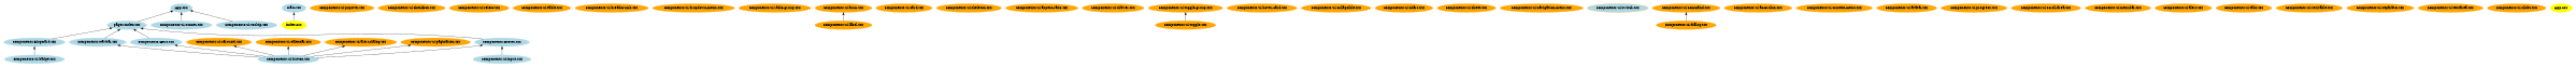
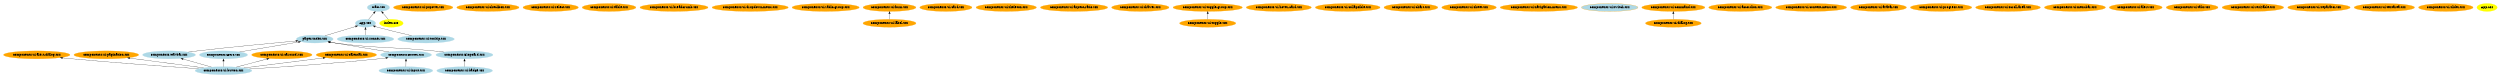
  strict digraph {
    node [color=orange style=filled]
    edge [dir=back]
    "App.tsx" [color=lightblue]
    "pages/Index.tsx" [color=lightblue]
    "components/ui/sonner.tsx" [color=lightblue]
    "components/ui/tooltip.tsx" [color=lightblue]
    "components/BlogCard.tsx" [color=lightblue]
    "components/Navbar.tsx" [color=lightblue]
    "components/Hero.tsx" [color=lightblue]
    "components/Footer.tsx" [color=lightblue]
    "main.tsx" [color=lightblue]
    "index.css" [color=yellow]
    "components/ui/badge.tsx" [color=lightblue]
    "components/ui/button.tsx" [color=lightblue]
    "components/ui/input.tsx" [color=lightblue]
    "components/ui/popover.tsx"
    "components/ui/checkbox.tsx"
    "components/ui/select.tsx"
    "components/ui/table.tsx"
    "components/ui/breadcrumb.tsx"
    "components/ui/dropdown-menu.tsx"
    "components/ui/radio-group.tsx"
    "components/ui/form.tsx"
    "components/ui/label.tsx"
    "components/ui/card.tsx"
    "components/ui/skeleton.tsx"
    "components/ui/aspect-ratio.tsx"
    "components/ui/drawer.tsx"
    "components/ui/toggle-group.tsx"
    "components/ui/toggle.tsx"
    "components/ui/hover-card.tsx"
    "components/ui/collapsible.tsx"
    "components/ui/chart.tsx"
    "components/ui/sheet.tsx"
    "components/ui/navigation-menu.tsx"
    "components/ui/switch.tsx" [fillcolor=lightblue]
    "components/ui/command.tsx"
    "components/ui/dialog.tsx"
    "components/ui/accordion.tsx"
    "components/ui/context-menu.tsx"
    "components/ui/avatar.tsx"
    "components/ui/progress.tsx"
    "components/ui/carousel.tsx"
    "components/ui/calendar.tsx"
    "components/ui/scroll-area.tsx"
    "components/ui/menubar.tsx"
    "components/ui/alert-dialog.tsx"
    "components/ui/alert.tsx"
    "components/ui/tabs.tsx"
    "components/ui/resizable.tsx"
    "components/ui/separator.tsx"
    "components/ui/textarea.tsx"
    "components/ui/slider.tsx"
    "components/ui/pagination.tsx"
    "App.css" [color=yellow]
    "App.tsx" -> "pages/Index.tsx"
    "App.tsx" -> "components/ui/sonner.tsx"
    "App.tsx" -> "components/ui/tooltip.tsx"
    "pages/Index.tsx" -> "components/BlogCard.tsx"
    "pages/Index.tsx" -> "components/Navbar.tsx"
    "pages/Index.tsx" -> "components/Hero.tsx"
    "pages/Index.tsx" -> "components/Footer.tsx"
    "components/BlogCard.tsx" -> "components/ui/badge.tsx"
    "components/Navbar.tsx" -> "components/ui/button.tsx"
    "components/Hero.tsx" -> "components/ui/button.tsx"
    "components/Footer.tsx" -> "components/ui/button.tsx"
    "components/Footer.tsx" -> "components/ui/input.tsx"
+   "main.tsx" -> "App.tsx"
    "main.tsx" -> "index.css"
    "components/ui/form.tsx" -> "components/ui/label.tsx"
    "components/ui/toggle-group.tsx" -> "components/ui/toggle.tsx"
    "components/ui/command.tsx" -> "components/ui/dialog.tsx"
    "components/ui/carousel.tsx" -> "components/ui/button.tsx"
    "components/ui/calendar.tsx" -> "components/ui/button.tsx"
    "components/ui/alert-dialog.tsx" -> "components/ui/button.tsx"
    "components/ui/pagination.tsx" -> "components/ui/button.tsx"
  }
